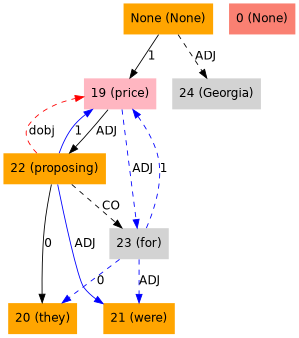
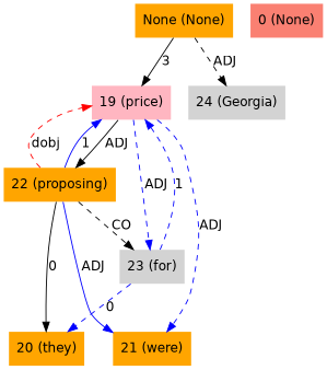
  digraph {
    fontname="DejaVu Sans"
    node [color=darkgreen fillcolor=orange fontname="DejaVu Sans" shape=plaintext style=filled]
    edge [dir=forward fontname="DejaVu Sans" style=dashed color=blue]
    n1 [label="None (None)"]
    n2 [fillcolor=lightpink label="19 (price)"]
    n3 [color=purple fillcolor=lightgrey label="24 (Georgia)"]
    n4 [label="22 (proposing)"]
    n5 [fillcolor=lightgrey label="23 (for)"]
    n6 [color=purple label="20 (they)"]
    n7 [label="21 (were)"]
    n8 [fillcolor=salmon label="0 (None)"]
-   n1 -> n2 [label=1 style=solid color=""]
+   n1 -> n2 [label=3 style=solid color=""]
    n1 -> n3 [label=ADJ color=""]
    n2 -> n4 [label=ADJ style=solid color=""]
    n2 -> n5 [label=ADJ]
    n4 -> n2 [color=red label=dobj]
    n4 -> n2 [label=1 style=solid]
    n4 -> n5 [label=CO color=""]
    n4 -> n6 [label=0 style=solid color=""]
    n4 -> n7 [label=ADJ style=solid]
    n5 -> n2 [label=1]
    n5 -> n6 [label=0]
-   n5 -> n7 [label=ADJ]
+   n2 -> n7 [label=ADJ]
  }
